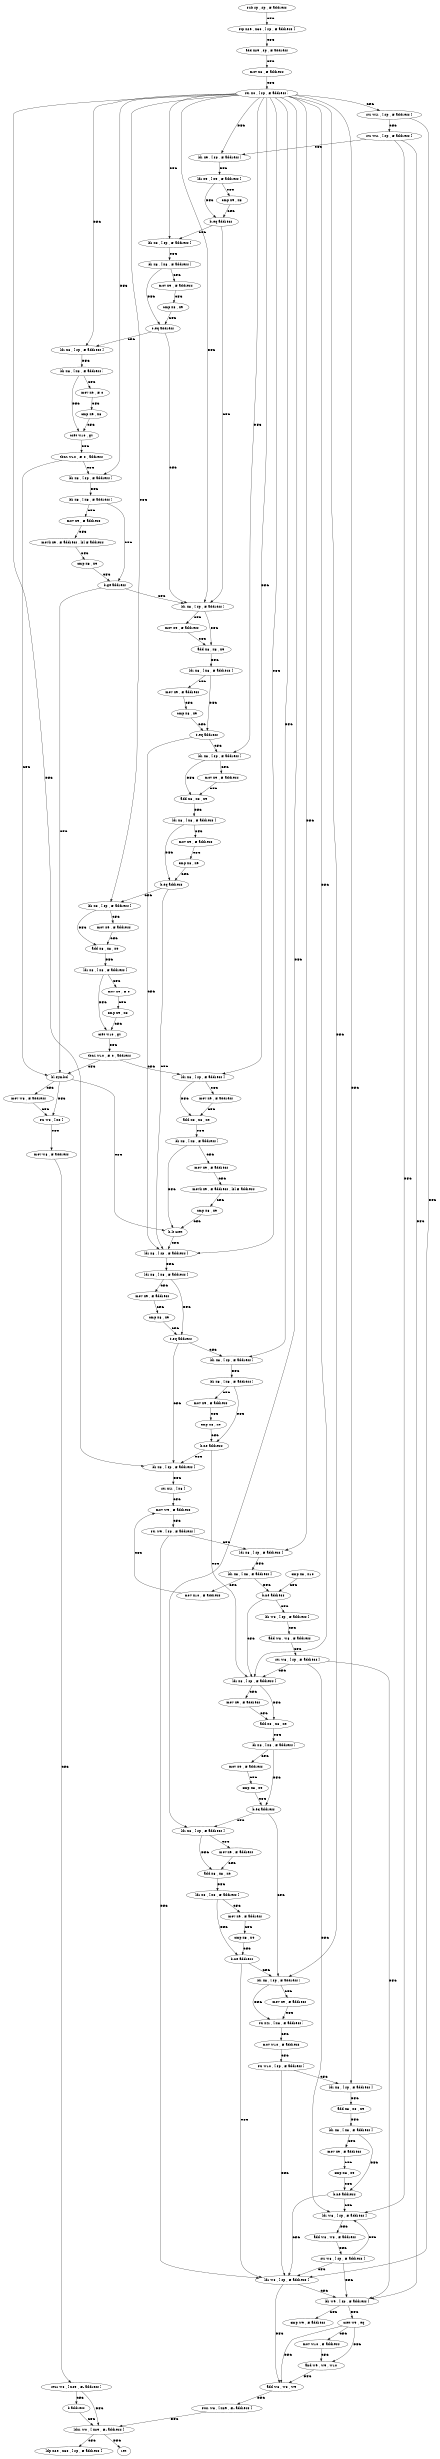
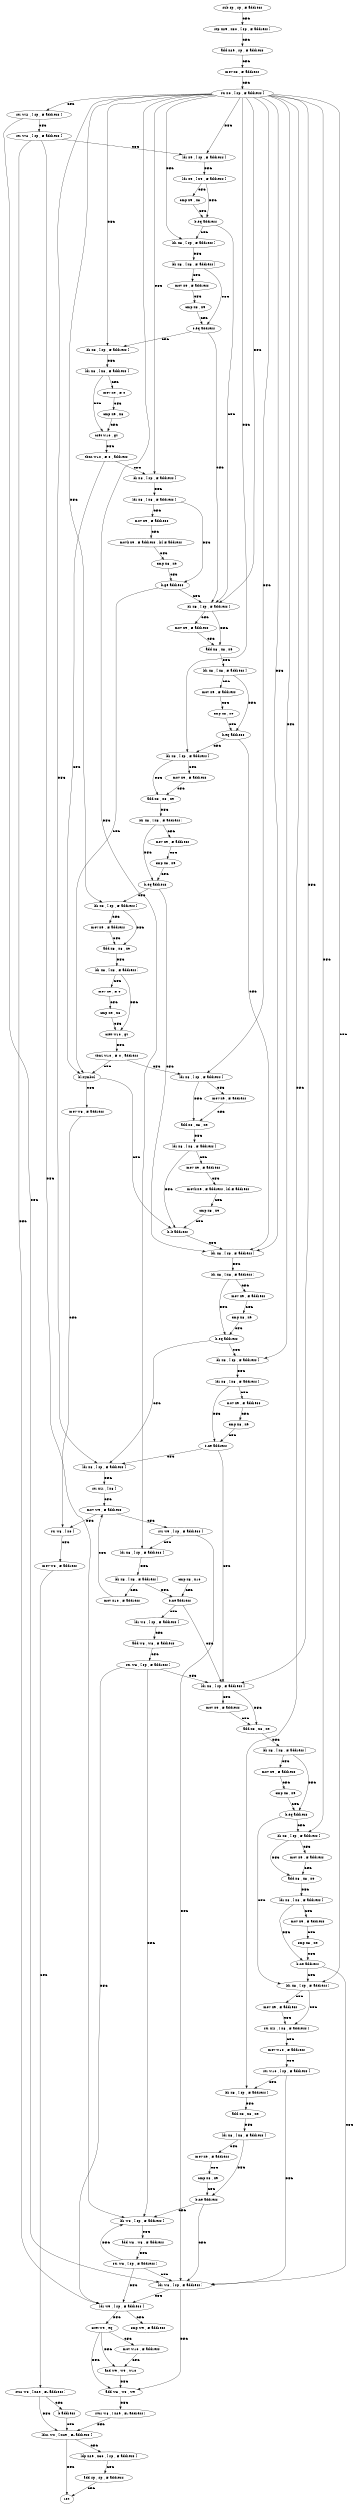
  digraph {
    n1 [label="sub sp , sp , # address"]
    n2 [label="stp x29 , x30 , [ sp , # address ]"]
    n3 [label="add x29 , sp , # address"]
    n4 [label="mov x8 , # address"]
    n5 [label="str x0 , [ sp , # address ]"]
    n6 [label="str wzr , [ sp , # address ]"]
    n7 [label="ldr x9 , [ sp , # address ]"]
    n8 [label="ldr x8 , [ sp , # address ]"]
    n9 [label="ldr x8 , [ sp , # address ]"]
    n10 [label="ldr x8 , [ sp , # address ]"]
    n11 [label="ldr x8 , [ sp , # address ]"]
    n12 [label="ldr x8 , [ sp , # address ]"]
    n13 [label="ldr x8 , [ sp , # address ]"]
    n14 [label="ldr x8 , [ sp , # address ]"]
    n15 [label="ldr x8 , [ sp , # address ]"]
    n16 [label="ldr x8 , [ sp , # address ]"]
    n17 [label="ldr x8 , [ sp , # address ]"]
    n18 [label="ldr x8 , [ sp , # address ]"]
    n19 [label="ldr x8 , [ sp , # address ]"]
    n20 [label="ldr x8 , [ sp , # address ]"]
    n21 [label="ldr x8 , [ sp , # address ]"]
    n22 [label="ldr x8 , [ sp , # address ]"]
    n23 [label="str wzr , [ sp , # address ]"]
    n24 [label="ldr w8 , [ sp , # address ]"]
    n25 [label="ldr x9 , [ x9 , # address ]"]
    n26 [label="mov x9 , # address"]
    n27 [label="add x8 , x8 , x9"]
    n28 [label="ldr x8 , [ x8 , # address ]"]
    n29 [label="ldr x8 , [ x8 , # address ]"]
    n30 [label="mov x9 , # address"]
    n31 [label="add x8 , x8 , x9"]
    n32 [label="ldr x8 , [ x8 , # address ]"]
    n33 [label="str xzr , [ x8 ]"]
    n34 [label="ldr x8 , [ x8 , # address ]"]
    n35 [label="mov x9 , # address"]
    n36 [label="add x8 , x8 , x9"]
    n37 [label="ldr x8 , [ x8 , # address ]"]
    n38 [label="ldr x8 , [ x8 , # address ]"]
    n39 [label="mov x9 , # address"]
    n40 [label="add x8 , x8 , x9"]
    n41 [label="mov x9 , # address"]
    n42 [label="add x8 , x8 , x9"]
    n43 [label="mov x9 , # address"]
    n44 [label="str xzr , [ x8 , # address ]"]
    n45 [label="mov x9 , # address"]
    n46 [label="add x8 , x8 , x9"]
    n47 [label="add x8 , x8 , x9"]
    n48 [label="ldr w8 , [ sp , # address ]"]
    n49 [label="ldr w9 , [ sp , # address ]"]
    n50 [label="add w8 , w8 , w9"]
    n51 [label="add w8 , w8 , # address"]
    n52 [label="cmp w9 , # address"]
    n53 [label="cset w9 , eq"]
    n54 [label="cmp x9 , x8"]
    n55 [label="b.eq address"]
    n56 [label="ldr x8 , [ x8 , # address ]"]
    n57 [label="mov x9 , # address"]
    n58 [label="b.eq address"]
    n59 [label="mov x9 , # address"]
    n60 [label="b.eq address"]
    n61 [label="cmp x8 , x9"]
    n62 [label="mov x9 , # address"]
    n63 [label="b.eq address"]
    n64 [label="ldr x8 , [ x8 , # address ]"]
    n65 [label="cmp x8 , x9"]
    n66 [label="mov x9 , # 0"]
    n67 [label="cset w10 , gt"]
    n68 [label="cmp x8 , x9"]
    n69 [label="mov w9 , # address"]
    n70 [label="mov x9 , # address"]
    n71 [label="b.ne address"]
    n72 [label="mov x9 , # address"]
    n73 [label="b.eq address"]
    n74 [label="cmp x8 , x9"]
    n75 [label="ldr x8 , [ x8 , # address ]"]
    n76 [label="cmp x9 , x8"]
    n77 [label="tbnz w10 , # 0 , address"]
    n78 [label="bl symbol"]
    n79 [label="mov w8 , # address"]
    n80 [label="str w8 , [ x0 ]"]
-   n81 [label="b.lt cset"]
+   n81 [label="b.lt address"]
    n82 [label="mov w8 , # address"]
    n83 [label="mov x9 , # address"]
    n84 [label="b.ge address"]
    n85 [label="str w9 , [ sp , # address ]"]
    n86 [label="mov x10 , # address"]
    n87 [label="b.ne address"]
    n88 [label="ldr w8 , [ sp , # address ]"]
    n89 [label="cmp x8 , x10"]
    n90 [label="add w8 , w8 , # address"]
    n91 [label="ldr x8 , [ x8 , # address ]"]
    n92 [label="str w8 , [ sp , # address ]"]
    n93 [label="cmp x8 , x9"]
    n94 [label="mov x9 , # 0"]
    n95 [label="cset w10 , gt"]
    n96 [label="cmp x9 , x8"]
    n97 [label="tbnz w10 , # 0 , address"]
    n98 [label="ldr x8 , [ x8 , # address ]"]
    n99 [label="stur w8 , [ x29 , #- address ]"]
    n100 [label="b address"]
    n101 [label="ldur w0 , [ x29 , #- address ]"]
    n102 [label="ldp x29 , x30 , [ sp , # address ]"]
    n103 [label=ret]
+   n104 [label="add sp , sp , # address"]
    n105 [label="movk x9 , # address , lsl # address"]
    n106 [label="cmp x8 , x9"]
    n107 [label="mov x9 , # address"]
    n108 [label="b.eq address"]
    n109 [label="cmp x8 , x9"]
    n110 [label="mov w10 , # address"]
    n111 [label="ldr x8 , [ x8 , # address ]"]
    n112 [label="mov x9 , # address"]
    n113 [label="movk x9 , # address , lsl # address"]
    n114 [label="cmp x8 , x9"]
    n115 [label="str w10 , [ sp , # address ]"]
    n116 [label="ldr x8 , [ x8 , # address ]"]
    n117 [label="mov x9 , # address"]
    n118 [label="b.ne address"]
    n119 [label="cmp x8 , x9"]
    n120 [label="stur w8 , [ x29 , #- address ]"]
    n121 [label="str w8 , [ sp , # address ]"]
    n122 [label="mov x9 , # address"]
    n123 [label="b.ne address"]
    n124 [label="cmp x8 , x9"]
    n125 [label="mov w10 , # address"]
    n126 [label="and w9 , w9 , w10"]
    n1 -> n2 [label=CFG]
    n2 -> n3 [label=CFG]
    n3 -> n4 [label=CFG]
    n4 -> n5 [label=CFG]
    n5 -> n6 [label=CFG]
    n5 -> n7 [label=DFG]
    n5 -> n8 [label=DFG]
    n5 -> n9 [label=DFG]
    n5 -> n10 [label=DFG]
    n5 -> n11 [label=DFG]
    n5 -> n12 [label=DFG]
    n5 -> n13 [label=DFG]
    n5 -> n14 [label=DFG]
    n5 -> n15 [label=DFG]
    n5 -> n16 [label=DFG]
    n5 -> n17 [label=DFG]
    n5 -> n18 [label=DFG]
    n5 -> n19 [label=DFG]
    n5 -> n20 [label=DFG]
    n5 -> n21 [label=DFG]
    n5 -> n22 [label=DFG]
    n6 -> n23 [label=CFG]
    n6 -> n24 [label=DFG]
    n7 -> n25 [label=DFG]
    n8 -> n26 [label=CFG]
    n8 -> n27 [label=DFG]
    n9 -> n28 [label=DFG]
    n10 -> n29 [label=DFG]
    n11 -> n30 [label=CFG]
    n11 -> n31 [label=DFG]
    n12 -> n32 [label=DFG]
    n13 -> n33 [label=DFG]
    n14 -> n34 [label=DFG]
    n15 -> n35 [label=CFG]
    n15 -> n36 [label=DFG]
    n16 -> n37 [label=DFG]
    n17 -> n38 [label=DFG]
    n18 -> n39 [label=CFG]
    n18 -> n40 [label=DFG]
    n19 -> n41 [label=CFG]
    n19 -> n42 [label=DFG]
    n20 -> n43 [label=CFG]
    n20 -> n44 [label=DFG]
    n21 -> n45 [label=CFG]
    n21 -> n46 [label=DFG]
    n22 -> n47 [label=DFG]
    n23 -> n7 [label=CFG]
    n23 -> n48 [label=DFG]
    n23 -> n49 [label=DFG]
    n24 -> n49 [label=CFG]
    n24 -> n50 [label=DFG]
    n25 -> n54 [label=CFG]
    n25 -> n55 [label=DFG]
    n26 -> n27 [label=CFG]
    n27 -> n56 [label=DFG]
    n28 -> n57 [label=CFG]
    n28 -> n58 [label=DFG]
    n29 -> n62 [label=CFG]
    n29 -> n63 [label=DFG]
    n30 -> n31 [label=CFG]
    n31 -> n64 [label=DFG]
    n32 -> n66 [label=CFG]
    n32 -> n67 [label=DFG]
    n33 -> n69 [label=CFG]
    n34 -> n70 [label=CFG]
    n34 -> n71 [label=DFG]
    n35 -> n36 [label=CFG]
    n36 -> n75 [label=DFG]
    n37 -> n83 [label=CFG]
    n37 -> n84 [label=DFG]
    n38 -> n86 [label=CFG]
    n38 -> n87 [label=DFG]
    n39 -> n40 [label=CFG]
    n40 -> n91 [label=DFG]
    n41 -> n42 [label=CFG]
    n42 -> n98 [label=DFG]
    n43 -> n44 [label=CFG]
    n44 -> n110 [label=CFG]
    n45 -> n46 [label=CFG]
    n46 -> n111 [label=DFG]
    n47 -> n116 [label=DFG]
    n48 -> n51 [label=DFG]
    n49 -> n52 [label=CFG]
    n49 -> n53 [label=DFG]
    n50 -> n120 [label=DFG]
    n51 -> n121 [label=DFG]
    n53 -> n50 [label=DFG]
    n53 -> n125 [label=CFG]
    n53 -> n126 [label=DFG]
    n54 -> n55 [label=CFG]
    n55 -> n8 [label=CFG]
    n55 -> n9 [label=CFG]
    n56 -> n59 [label=CFG]
    n56 -> n60 [label=DFG]
    n57 -> n65 [label=CFG]
    n58 -> n8 [label=CFG]
    n58 -> n12 [label=CFG]
    n59 -> n61 [label=CFG]
    n60 -> n10 [label=CFG]
    n60 -> n11 [label=CFG]
    n61 -> n60 [label=CFG]
    n62 -> n68 [label=CFG]
    n63 -> n13 [label=CFG]
    n63 -> n14 [label=CFG]
    n64 -> n72 [label=CFG]
    n64 -> n73 [label=DFG]
    n65 -> n58 [label=CFG]
    n66 -> n76 [label=CFG]
    n67 -> n77 [label=DFG]
    n68 -> n63 [label=CFG]
    n69 -> n85 [label=CFG]
    n70 -> n93 [label=CFG]
    n71 -> n13 [label=CFG]
    n71 -> n18 [label=CFG]
    n72 -> n74 [label=CFG]
    n73 -> n10 [label=CFG]
    n73 -> n15 [label=CFG]
    n74 -> n73 [label=CFG]
    n75 -> n94 [label=CFG]
    n75 -> n95 [label=DFG]
    n76 -> n67 [label=CFG]
    n77 -> n16 [label=CFG]
    n77 -> n78 [label=CFG]
    n78 -> n79 [label=CFG]
-   n78 -> n80 [label=DFG]
+   n69 -> n80 [label=DFG]
    n78 -> n81 [label=CFG]
    n79 -> n80 [label=CFG]
    n80 -> n82 [label=CFG]
    n81 -> n10 [label=CFG]
    n82 -> n99 [label=CFG]
    n83 -> n105 [label=CFG]
    n84 -> n8 [label=CFG]
    n84 -> n78 [label=CFG]
    n85 -> n17 [label=CFG]
    n85 -> n24 [label=DFG]
    n86 -> n69 [label=CFG]
    n87 -> n18 [label=CFG]
    n87 -> n88 [label=CFG]
    n88 -> n90 [label=CFG]
    n89 -> n87 [label=CFG]
    n90 -> n92 [label=CFG]
    n91 -> n107 [label=CFG]
    n91 -> n108 [label=DFG]
    n92 -> n18 [label=CFG]
    n92 -> n48 [label=DFG]
    n92 -> n49 [label=DFG]
    n93 -> n71 [label=CFG]
    n94 -> n96 [label=CFG]
    n95 -> n97 [label=DFG]
    n96 -> n95 [label=CFG]
    n97 -> n19 [label=CFG]
    n97 -> n78 [label=CFG]
    n98 -> n81 [label=DFG]
    n98 -> n112 [label=CFG]
    n99 -> n100 [label=CFG]
    n99 -> n101 [label=DFG]
    n100 -> n101 [label=CFG]
    n101 -> n102 [label=CFG]
    n101 -> n103 [label=DFG]
+   n102 -> n104 [label=CFG]
+   n104 -> n103 [label=CFG]
    n105 -> n106 [label=CFG]
    n106 -> n84 [label=CFG]
    n107 -> n109 [label=CFG]
    n108 -> n20 [label=CFG]
    n108 -> n21 [label=CFG]
    n109 -> n108 [label=CFG]
    n110 -> n115 [label=CFG]
    n111 -> n122 [label=CFG]
    n111 -> n123 [label=DFG]
    n112 -> n113 [label=CFG]
    n113 -> n114 [label=CFG]
    n114 -> n81 [label=CFG]
    n115 -> n22 [label=CFG]
    n115 -> n24 [label=DFG]
    n116 -> n117 [label=CFG]
    n116 -> n118 [label=DFG]
    n117 -> n119 [label=CFG]
    n118 -> n24 [label=CFG]
    n118 -> n48 [label=CFG]
    n119 -> n118 [label=CFG]
    n120 -> n101 [label=DFG]
    n121 -> n24 [label=CFG]
    n121 -> n48 [label=DFG]
    n121 -> n49 [label=DFG]
    n122 -> n124 [label=CFG]
    n123 -> n20 [label=CFG]
    n123 -> n24 [label=CFG]
    n124 -> n123 [label=CFG]
    n125 -> n126 [label=CFG]
    n126 -> n50 [label=DFG]
  }
